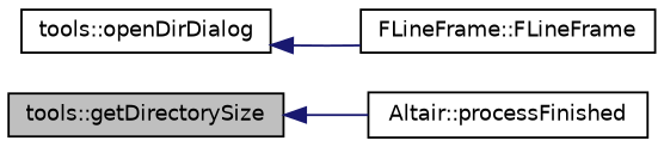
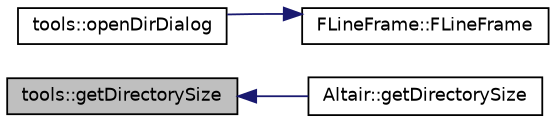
  digraph {
    rankdir=LR
    node [color=black fillcolor=white fontname=Helvetica fontsize=10 shape=record style=filled]
    edge [color=midnightblue dir=back fontname=Helvetica fontsize=10 labelfontname=Helvetica labelfontsize=10 style=solid]
    n1 [fillcolor=grey75 fontcolor=black height=0.2 label="tools::getDirectorySize" width=0.4]
-   n2 [height=0.2 label="Altair::processFinished" width=0.4]
+   n2 [height=0.2 label="Altair::getDirectorySize" width=0.4]
    n3 [height=0.2 label="tools::openDirDialog" width=0.4]
    n4 [height=0.2 label="FLineFrame::FLineFrame" width=0.4]
    n1 -> n2
-   n3 -> n4
+   n4 -> n3
  }
